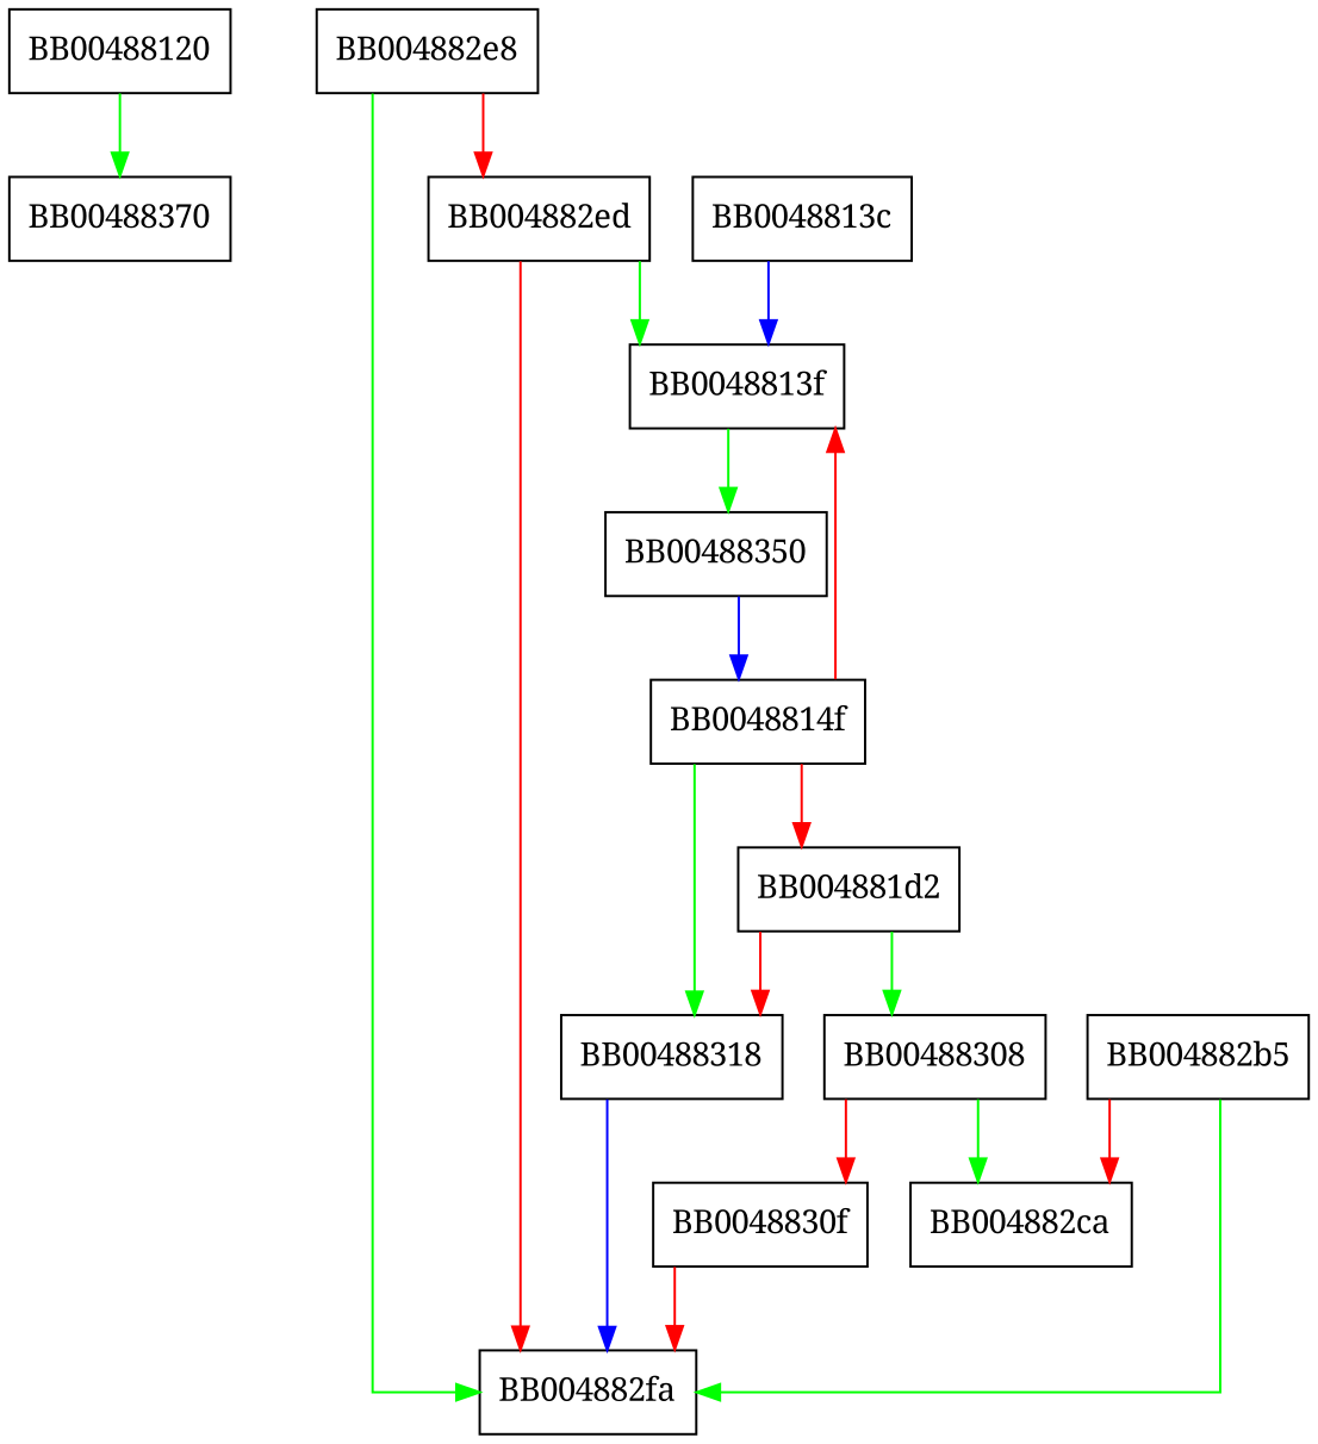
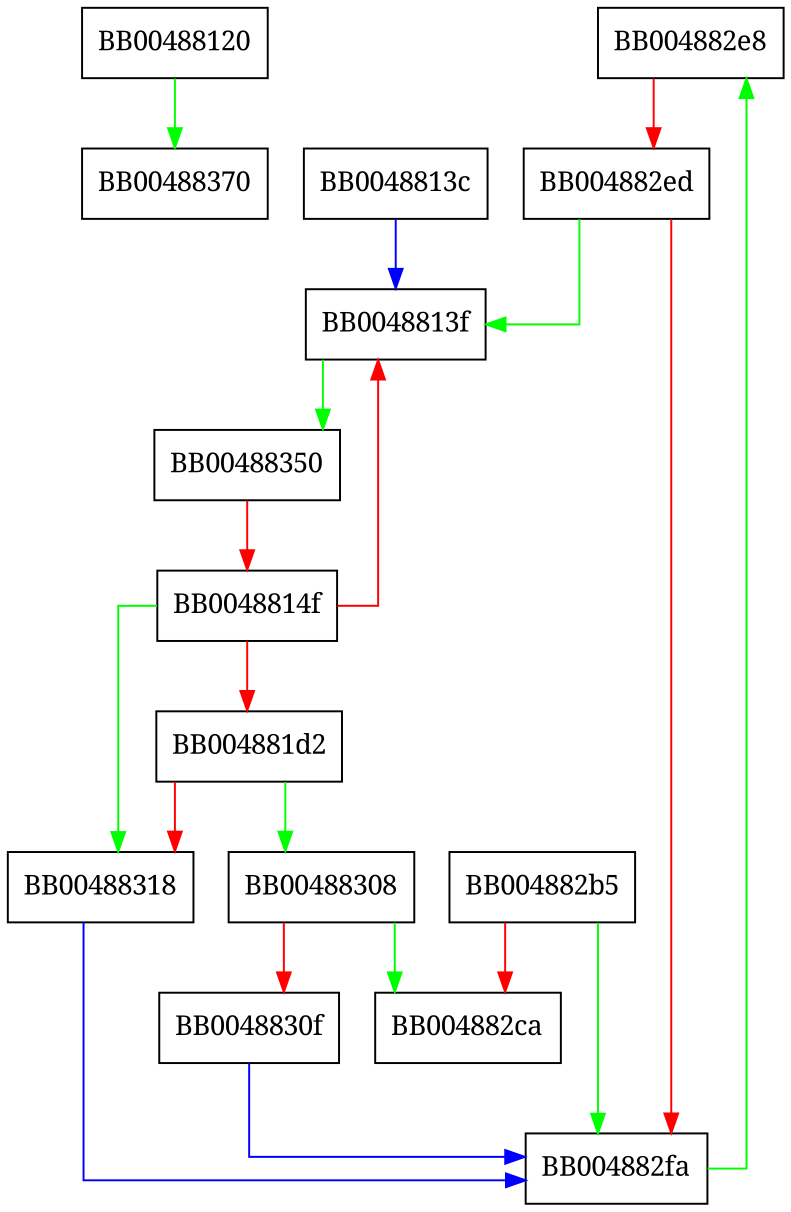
  digraph {
    fontname="Noto Serif"
    splines=ortho
    node [fontname="Noto Serif" shape=box]
    edge [color=green fontname="Noto Serif"]
    BB00488120
    BB00488370
    BB004882e8
    BB004882fa
    BB004882ed
    BB0048813c
    BB0048813f
    BB00488350
    BB0048814f
    BB00488318
    BB004881d2
    BB00488308
    BB004882ca
    BB0048830f
    BB004882b5
    BB00488120 -> BB00488370
-   BB004882e8 -> BB004882fa
+   BB004882fa -> BB004882e8
    BB004882e8 -> BB004882ed [color=red]
    BB004882ed -> BB004882fa [color=red]
    BB004882ed -> BB0048813f
    BB0048813c -> BB0048813f [color=blue]
    BB0048813f -> BB00488350
-   BB00488350 -> BB0048814f [color=blue]
+   BB00488350 -> BB0048814f [color=red]
    BB0048814f -> BB0048813f [color=red]
    BB0048814f -> BB00488318
    BB0048814f -> BB004881d2 [color=red]
    BB00488318 -> BB004882fa [color=blue]
    BB004881d2 -> BB00488318 [color=red]
    BB004881d2 -> BB00488308
    BB00488308 -> BB004882ca
    BB00488308 -> BB0048830f [color=red]
-   BB0048830f -> BB004882fa [color=red]
+   BB0048830f -> BB004882fa [color=blue]
    BB004882b5 -> BB004882fa
    BB004882b5 -> BB004882ca [color=red]
  }
